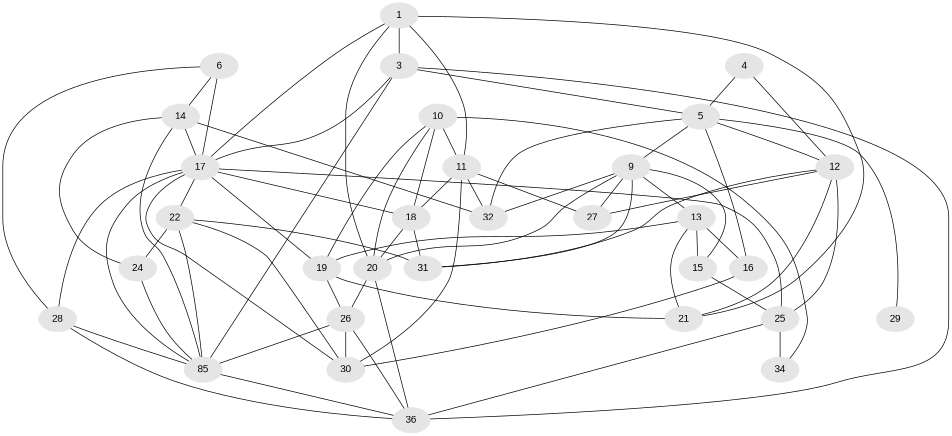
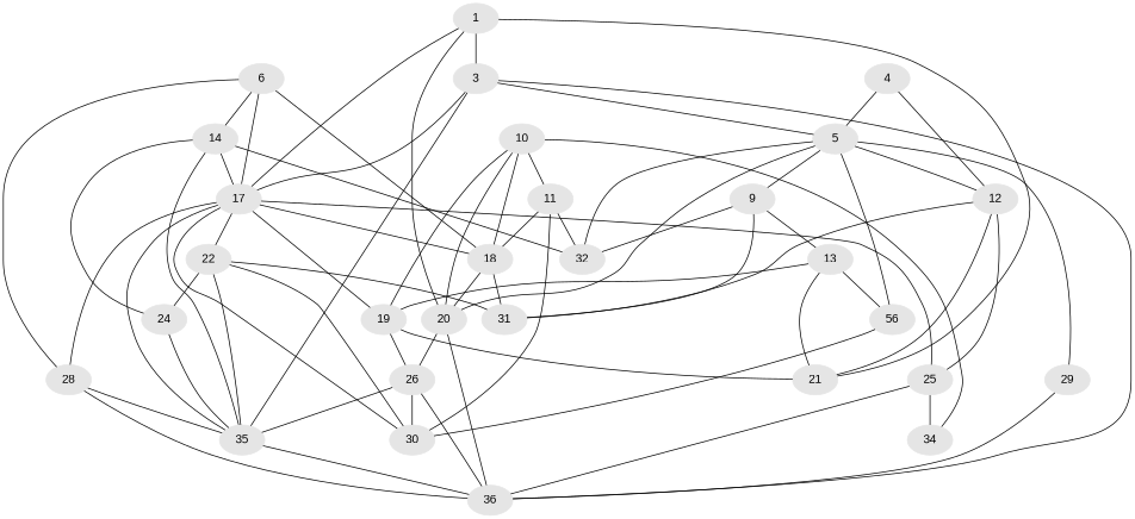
  graph {
    fontname="Liberation Sans"
    node [color=gray90 fontname="Liberation Sans" style=filled]
    edge [fontname="Liberation Sans" weight=1.0]
    1
    3
    11
    17
    20
    21
-   35 [label=85]
+   35
    36
    5
    32
    18
-   27
    30
    25
    28
    19
    22
    26
    24
    34
    29
    4
    12
    9
-   16
+   16 [label=56]
    31
    13
-   15
    6
    14
    10
    1 -- 3
-   1 -- 11
    1 -- 17
    1 -- 20
    1 -- 21
    3 -- 17
    3 -- 35 [weight=2.0]
    3 -- 36
    3 -- 5
    11 -- 32 [weight=2.0]
    11 -- 18
-   11 -- 27 [weight=2.0]
    11 -- 30 [weight=2.0]
    17 -- 35
    17 -- 18 [weight=2.0]
    17 -- 30
    17 -- 25
    17 -- 28
    17 -- 19
    17 -- 22
    20 -- 36 [weight=2.0]
    20 -- 26
    35 -- 36
    5 -- 32 [weight=2.0]
    5 -- 29
    5 -- 12 [weight=2.0]
    5 -- 9
    5 -- 16
    18 -- 20
    18 -- 31
    25 -- 36 [weight=2.0]
    25 -- 34 [weight=2.0]
    28 -- 35
    28 -- 36
    19 -- 21
    19 -- 26
    22 -- 35
    22 -- 30
    22 -- 24
    22 -- 31
    26 -- 35
    26 -- 36
    26 -- 30
    24 -- 35
+   29 -- 36
    4 -- 5
    4 -- 12
    12 -- 21
-   12 -- 27
    12 -- 25
    12 -- 31 [weight=2.0]
-   9 -- 20
+   5 -- 20
    9 -- 32
-   9 -- 27
    9 -- 31
    9 -- 13
-   9 -- 15
    16 -- 30
    13 -- 21
    13 -- 19
    13 -- 16
-   13 -- 15
-   15 -- 25
    6 -- 17
+   6 -- 18 [weight=2.0]
    6 -- 28
    6 -- 14
    14 -- 17
    14 -- 35
    14 -- 32
    14 -- 24
    10 -- 11
    10 -- 20
    10 -- 18
    10 -- 19
    10 -- 34
  }
